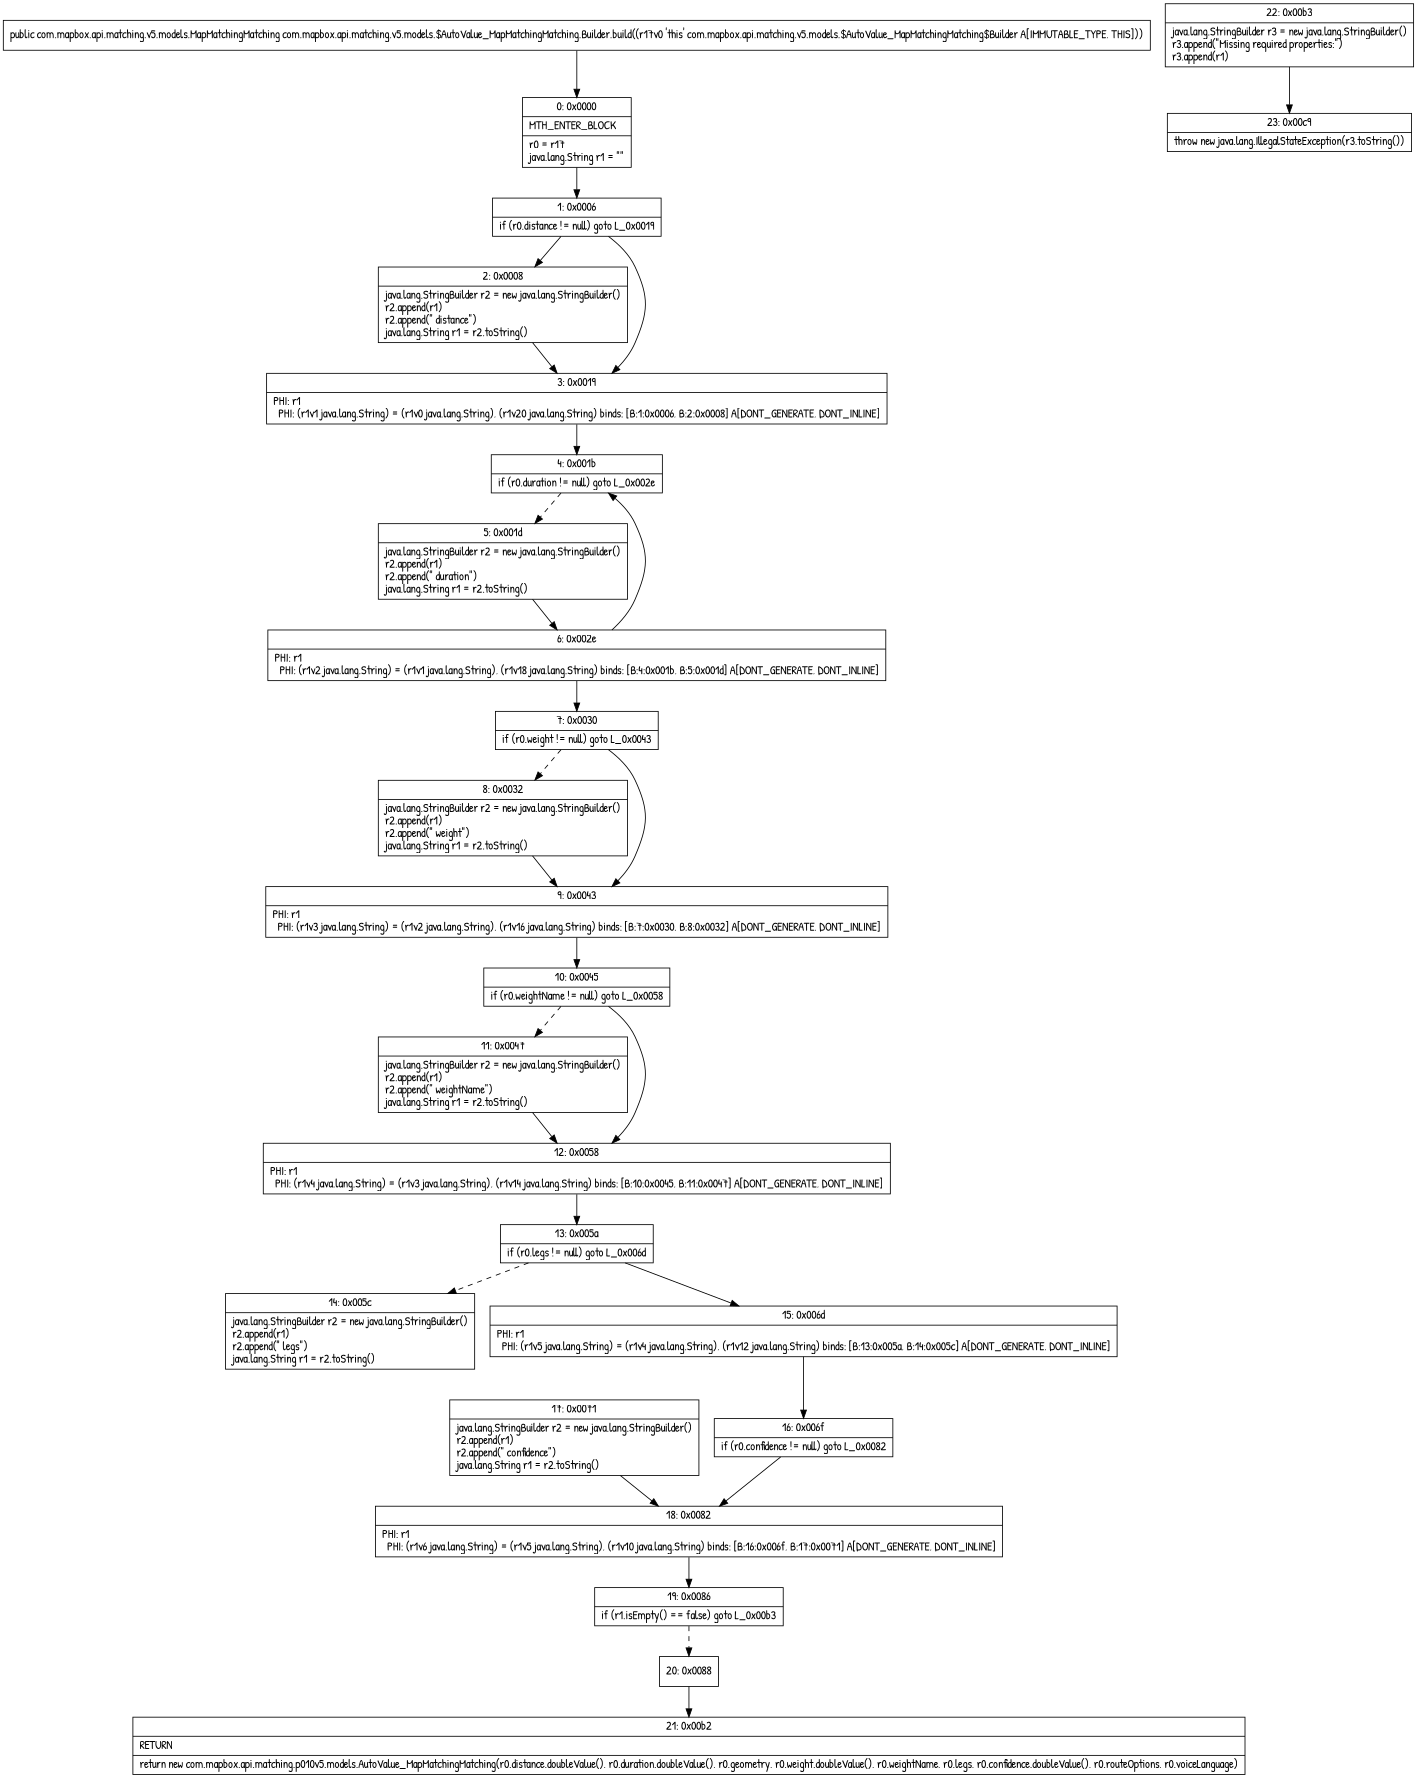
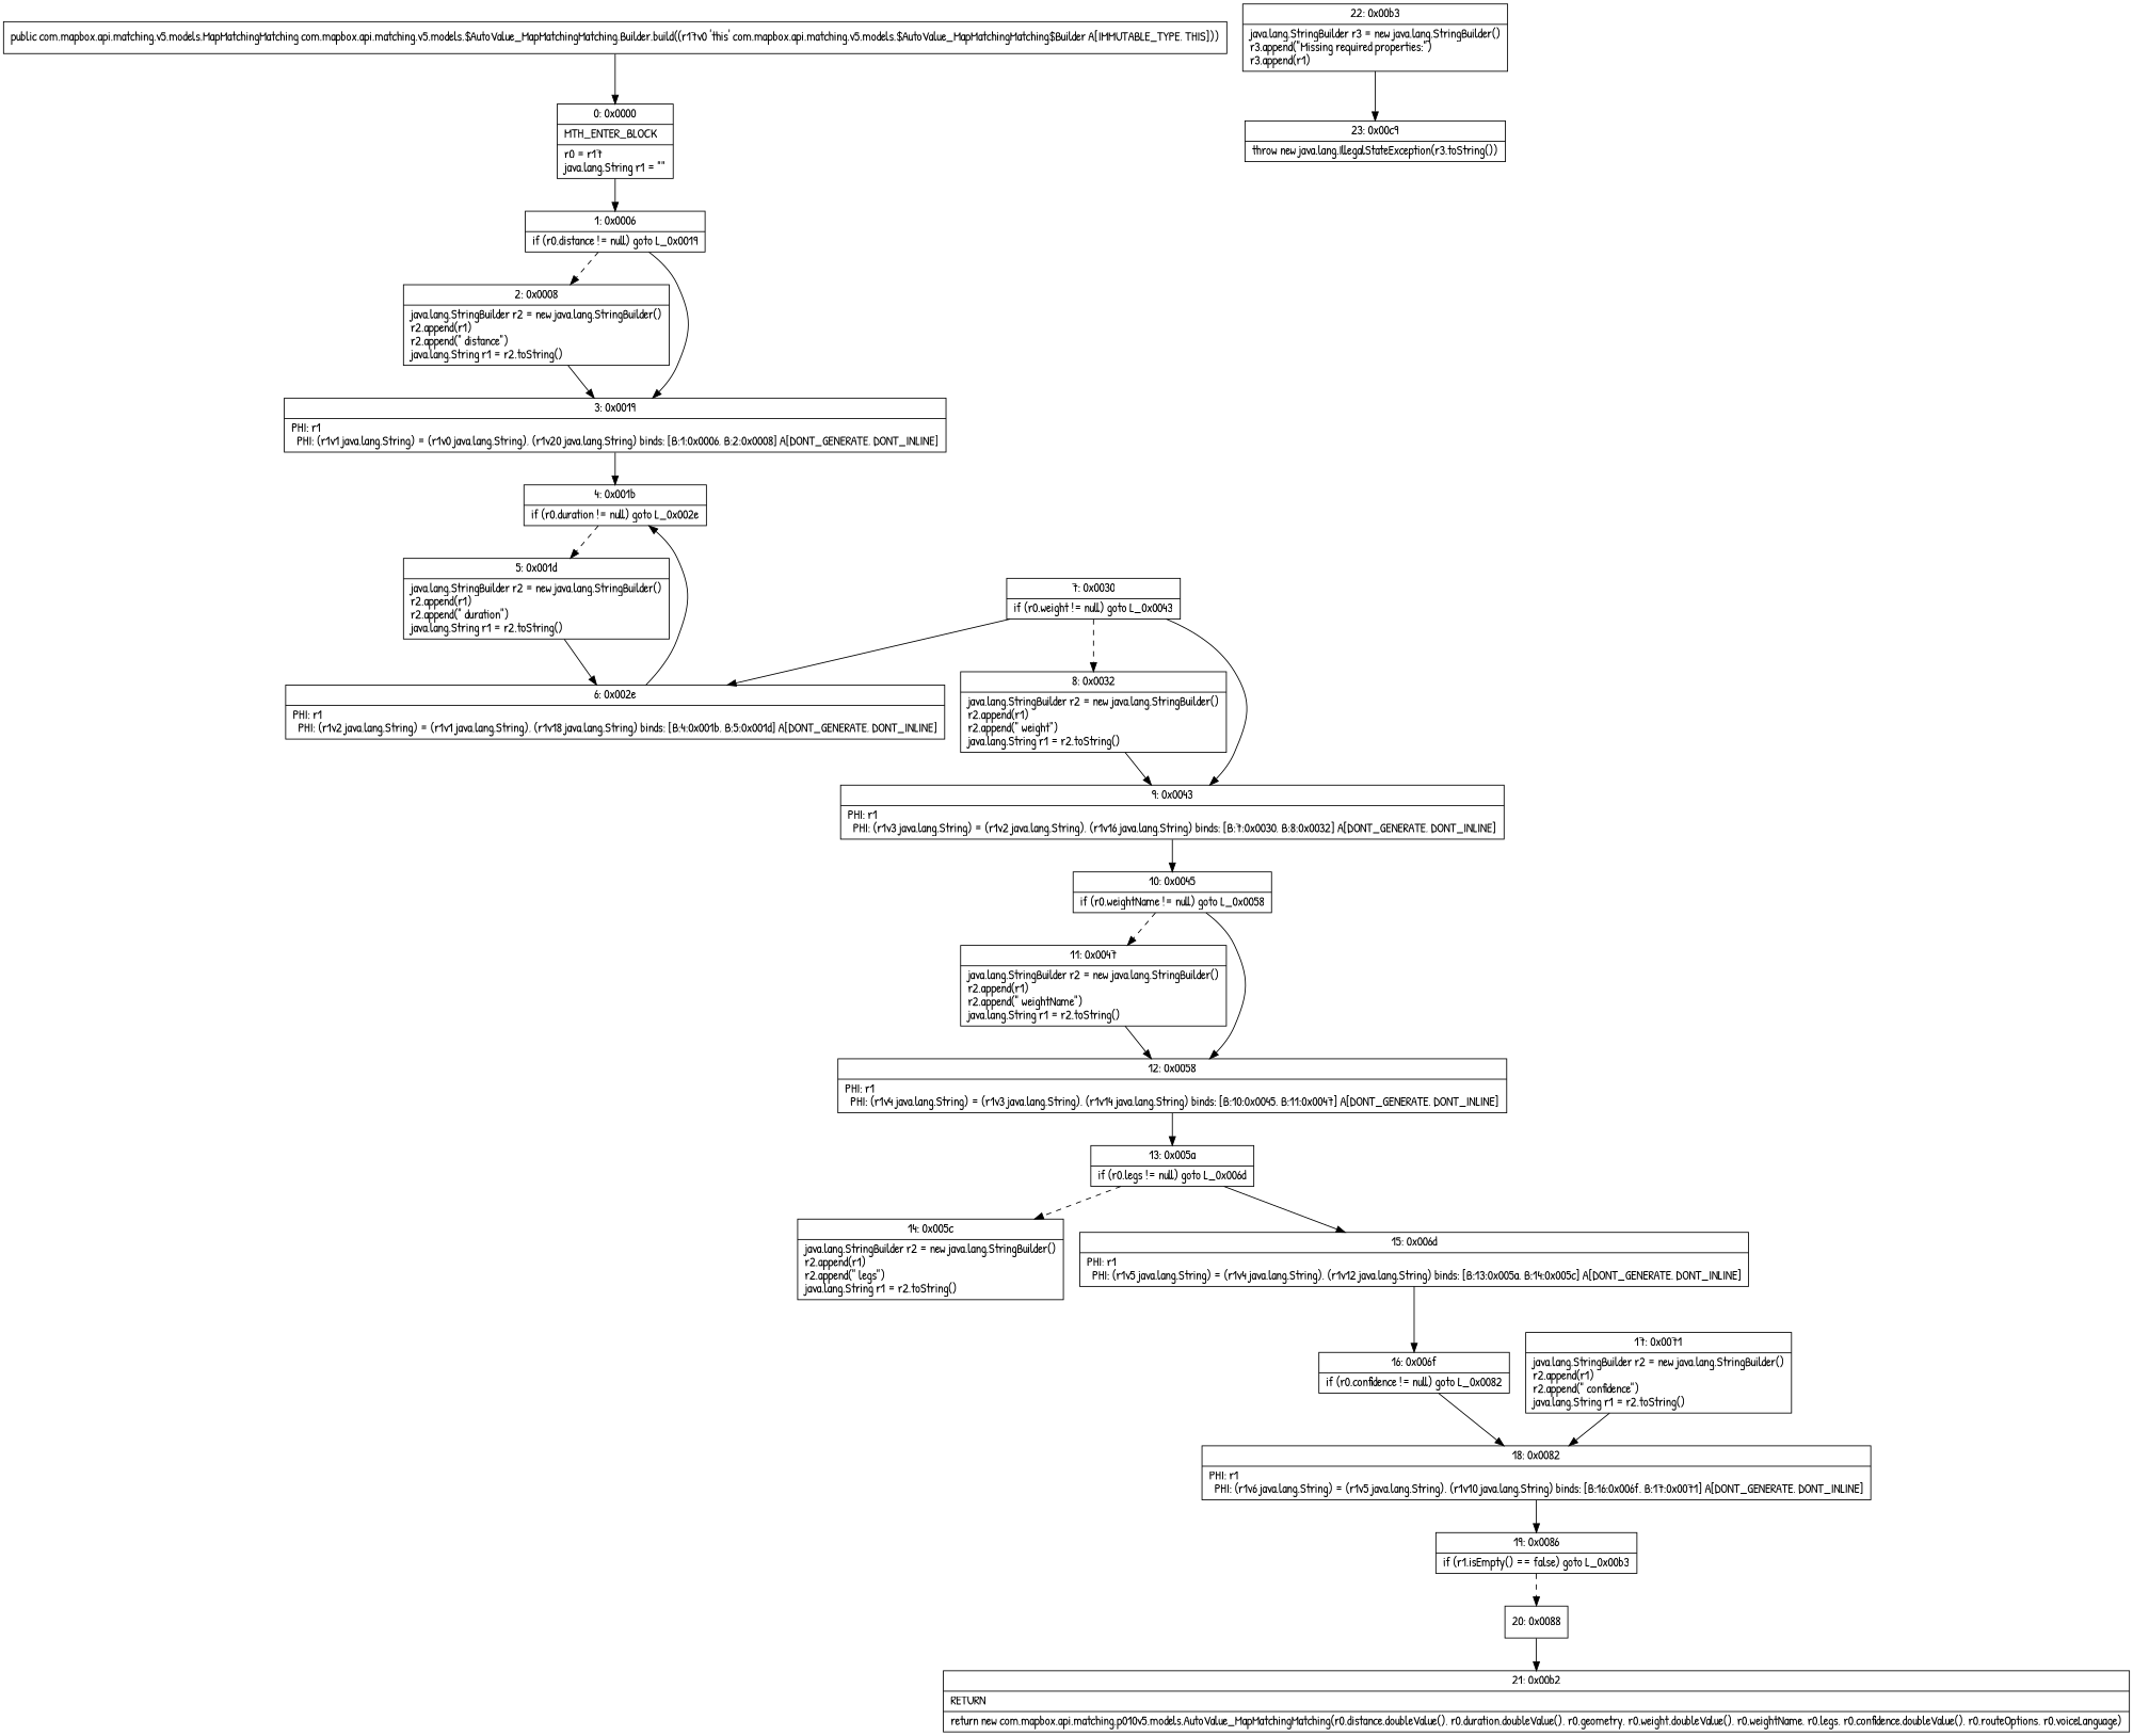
  digraph {
    fontname="Patrick Hand"
    node [fontname="Patrick Hand" shape=record]
    edge [fontname="Patrick Hand"]
    n1 [label="{0\:\ 0x0000|MTH_ENTER_BLOCK\l|r0 = r17\ljava.lang.String r1 = \"\"\l}"]
    n2 [label="{1\:\ 0x0006|if (r0.distance != null) goto L_0x0019\l}"]
    n3 [label="{2\:\ 0x0008|java.lang.StringBuilder r2 = new java.lang.StringBuilder()\lr2.append(r1)\lr2.append(\" distance\")\ljava.lang.String r1 = r2.toString()\l}"]
    n4 [label="{3\:\ 0x0019|PHI: r1 \l  PHI: (r1v1 java.lang.String) = (r1v0 java.lang.String), (r1v20 java.lang.String) binds: [B:1:0x0006, B:2:0x0008] A[DONT_GENERATE, DONT_INLINE]\l}"]
    n5 [label="{4\:\ 0x001b|if (r0.duration != null) goto L_0x002e\l}"]
    n6 [label="{5\:\ 0x001d|java.lang.StringBuilder r2 = new java.lang.StringBuilder()\lr2.append(r1)\lr2.append(\" duration\")\ljava.lang.String r1 = r2.toString()\l}"]
    n7 [label="{6\:\ 0x002e|PHI: r1 \l  PHI: (r1v2 java.lang.String) = (r1v1 java.lang.String), (r1v18 java.lang.String) binds: [B:4:0x001b, B:5:0x001d] A[DONT_GENERATE, DONT_INLINE]\l}"]
    n8 [label="{7\:\ 0x0030|if (r0.weight != null) goto L_0x0043\l}"]
    n9 [label="{8\:\ 0x0032|java.lang.StringBuilder r2 = new java.lang.StringBuilder()\lr2.append(r1)\lr2.append(\" weight\")\ljava.lang.String r1 = r2.toString()\l}"]
    n10 [label="{9\:\ 0x0043|PHI: r1 \l  PHI: (r1v3 java.lang.String) = (r1v2 java.lang.String), (r1v16 java.lang.String) binds: [B:7:0x0030, B:8:0x0032] A[DONT_GENERATE, DONT_INLINE]\l}"]
    n11 [label="{10\:\ 0x0045|if (r0.weightName != null) goto L_0x0058\l}"]
    n12 [label="{11\:\ 0x0047|java.lang.StringBuilder r2 = new java.lang.StringBuilder()\lr2.append(r1)\lr2.append(\" weightName\")\ljava.lang.String r1 = r2.toString()\l}"]
    n13 [label="{12\:\ 0x0058|PHI: r1 \l  PHI: (r1v4 java.lang.String) = (r1v3 java.lang.String), (r1v14 java.lang.String) binds: [B:10:0x0045, B:11:0x0047] A[DONT_GENERATE, DONT_INLINE]\l}"]
    n14 [label="{13\:\ 0x005a|if (r0.legs != null) goto L_0x006d\l}"]
    n15 [label="{14\:\ 0x005c|java.lang.StringBuilder r2 = new java.lang.StringBuilder()\lr2.append(r1)\lr2.append(\" legs\")\ljava.lang.String r1 = r2.toString()\l}"]
    n16 [label="{15\:\ 0x006d|PHI: r1 \l  PHI: (r1v5 java.lang.String) = (r1v4 java.lang.String), (r1v12 java.lang.String) binds: [B:13:0x005a, B:14:0x005c] A[DONT_GENERATE, DONT_INLINE]\l}"]
    n17 [label="{16\:\ 0x006f|if (r0.confidence != null) goto L_0x0082\l}"]
    n18 [label="{18\:\ 0x0082|PHI: r1 \l  PHI: (r1v6 java.lang.String) = (r1v5 java.lang.String), (r1v10 java.lang.String) binds: [B:16:0x006f, B:17:0x0071] A[DONT_GENERATE, DONT_INLINE]\l}"]
    n19 [label="{17\:\ 0x0071|java.lang.StringBuilder r2 = new java.lang.StringBuilder()\lr2.append(r1)\lr2.append(\" confidence\")\ljava.lang.String r1 = r2.toString()\l}"]
    n20 [label="{19\:\ 0x0086|if (r1.isEmpty() == false) goto L_0x00b3\l}"]
    n21 [label="{20\:\ 0x0088}"]
    n22 [label="{21\:\ 0x00b2|RETURN\l|return new com.mapbox.api.matching.p010v5.models.AutoValue_MapMatchingMatching(r0.distance.doubleValue(), r0.duration.doubleValue(), r0.geometry, r0.weight.doubleValue(), r0.weightName, r0.legs, r0.confidence.doubleValue(), r0.routeOptions, r0.voiceLanguage)\l}"]
    n23 [label="{22\:\ 0x00b3|java.lang.StringBuilder r3 = new java.lang.StringBuilder()\lr3.append(\"Missing required properties:\")\lr3.append(r1)\l}"]
    n24 [label="{23\:\ 0x00c9|throw new java.lang.IllegalStateException(r3.toString())\l}"]
    n25 [label="{public com.mapbox.api.matching.v5.models.MapMatchingMatching com.mapbox.api.matching.v5.models.$AutoValue_MapMatchingMatching.Builder.build((r17v0 'this' com.mapbox.api.matching.v5.models.$AutoValue_MapMatchingMatching$Builder A[IMMUTABLE_TYPE, THIS])) }"]
    n1 -> n2
-   n2 -> n3 [style=solid]
+   n2 -> n3 [style=dashed]
    n2 -> n4
    n3 -> n4
    n4 -> n5
    n5 -> n6 [style=dashed]
    n6 -> n7
    n7 -> n5
-   n7 -> n8
+   n8 -> n7
    n8 -> n9 [style=dashed]
    n8 -> n10
    n9 -> n10
    n10 -> n11
    n11 -> n12 [style=dashed]
    n11 -> n13
    n12 -> n13
    n13 -> n14
    n14 -> n15 [style=dashed]
    n14 -> n16
    n16 -> n17
    n17 -> n18
    n18 -> n20
    n19 -> n18
    n20 -> n21 [style=dashed]
    n21 -> n22
    n23 -> n24
    n25 -> n1
  }
